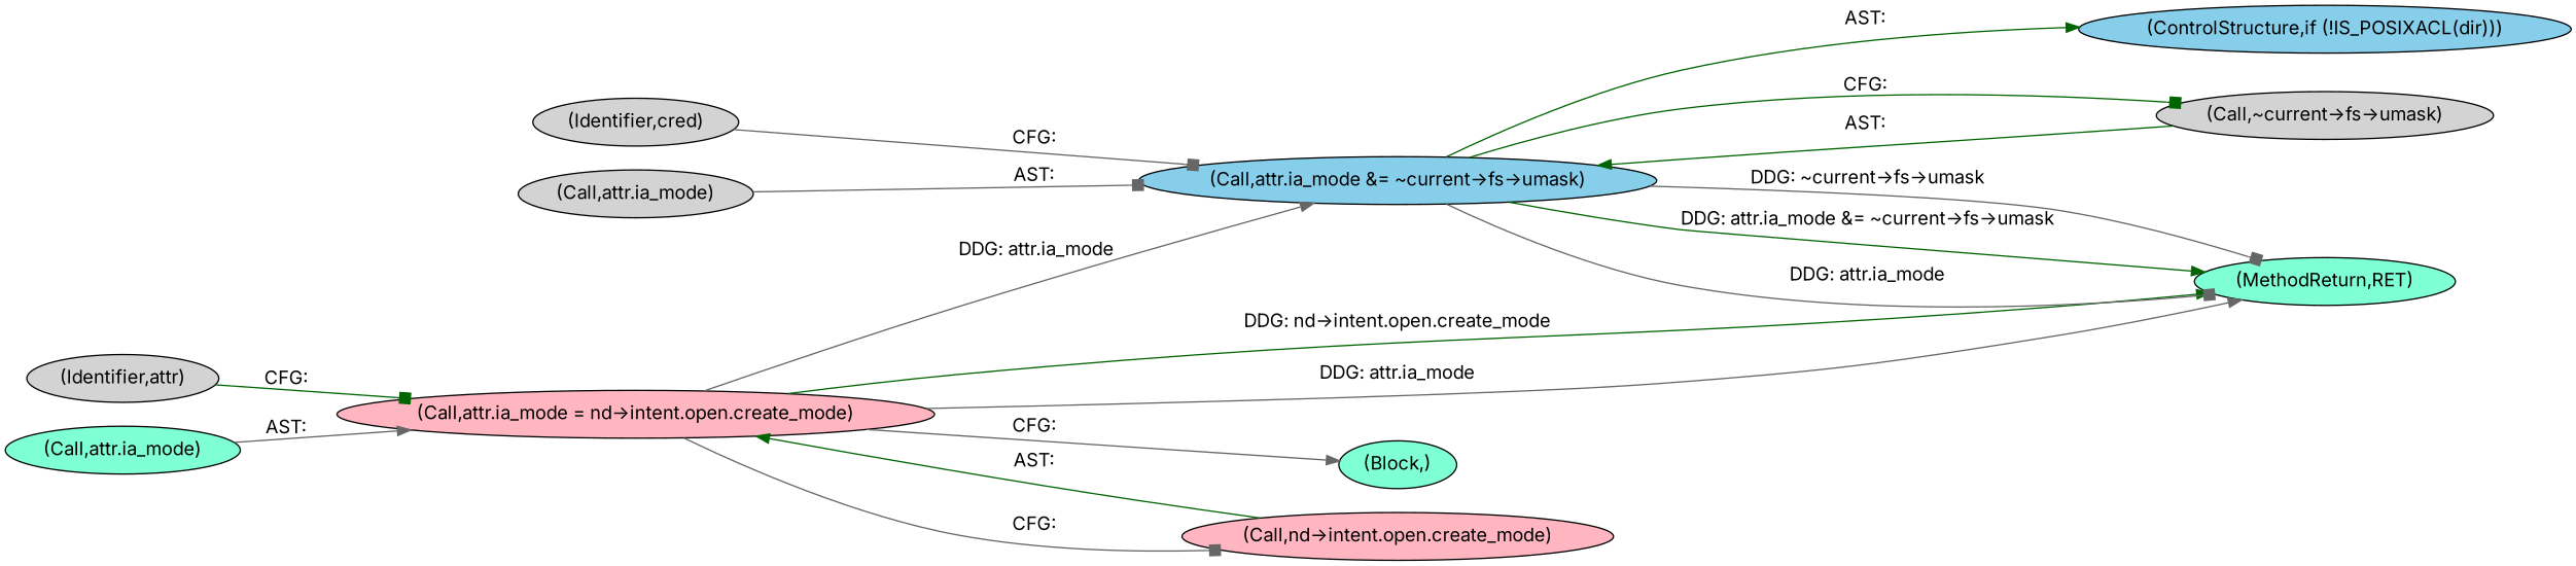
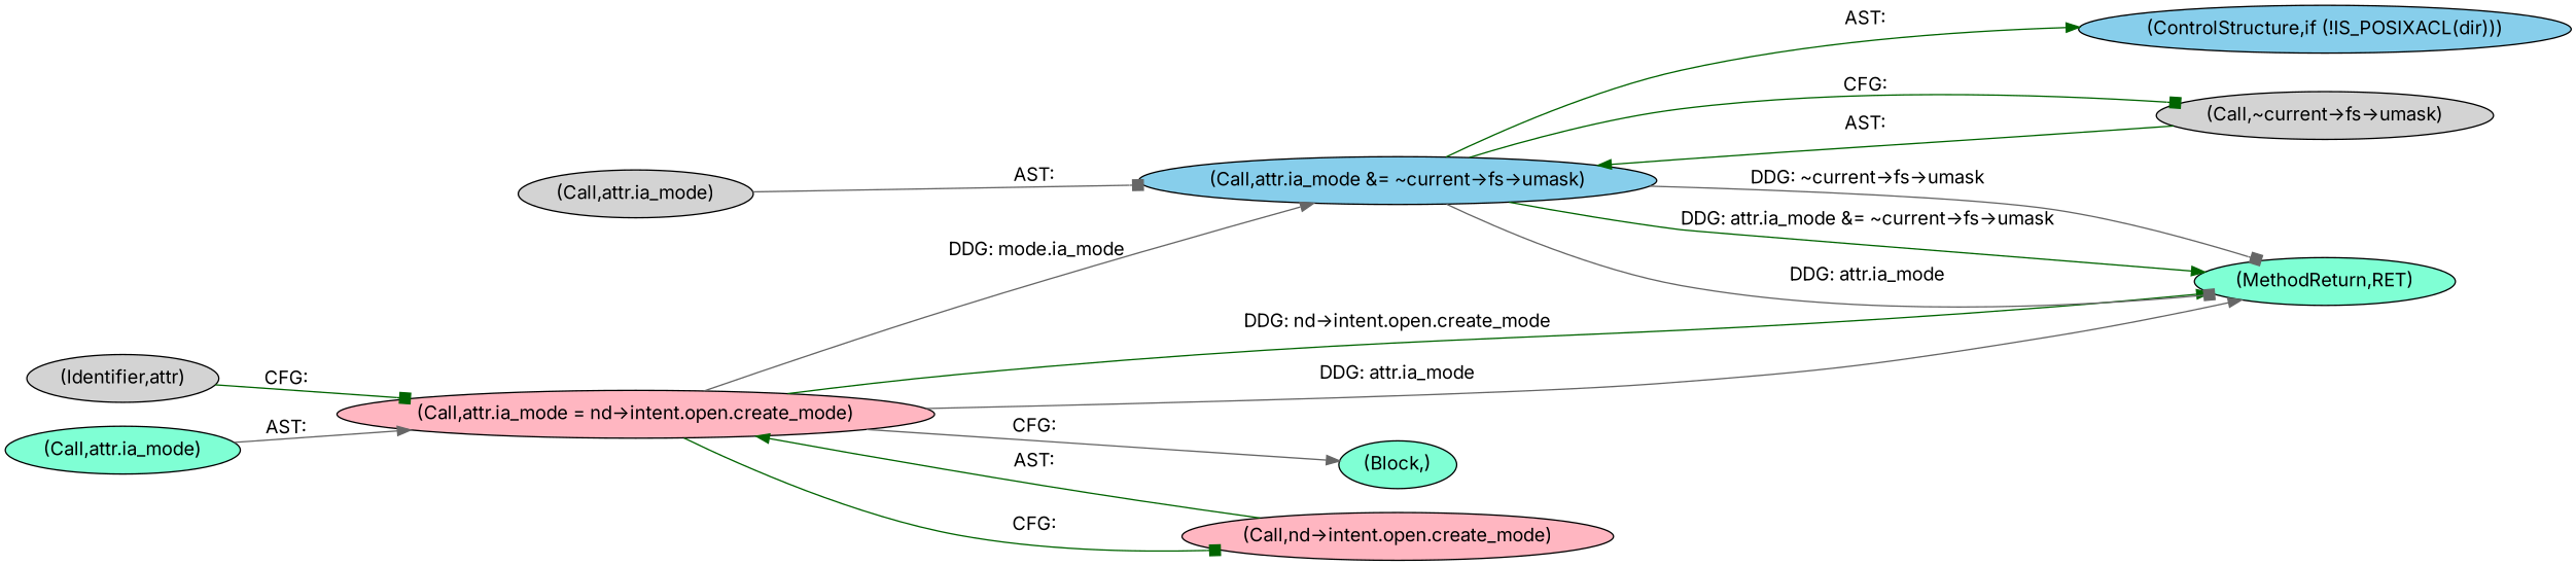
  digraph {
    fontname=Inter
    rankdir=LR
    node [fillcolor=lightgrey fontname=Inter style=filled]
    edge [arrowhead=normal color=gray40 fontname=Inter]
    n1 [fillcolor=lightpink label="(Call,attr.ia_mode = nd->intent.open.create_mode)"]
    n2 [fillcolor=skyblue label="(Call,attr.ia_mode &= ~current->fs->umask)"]
    n3 [fillcolor=aquamarine label="(MethodReturn,RET)"]
    n4 [fillcolor=lightpink label="(Call,nd->intent.open.create_mode)"]
    n5 [fillcolor=aquamarine label="(Block,)"]
    n6 [fillcolor=skyblue label="(ControlStructure,if (!IS_POSIXACL(dir)))"]
    n7 [label="(Call,~current->fs->umask)"]
-   n8 [label="(Identifier,cred)"]
    n9 [label="(Call,attr.ia_mode)"]
    n10 [label="(Identifier,attr)"]
    n11 [fillcolor=aquamarine label="(Call,attr.ia_mode)"]
-   n1 -> n2 [label="DDG: attr.ia_mode"]
+   n1 -> n2 [label="DDG: mode.ia_mode"]
    n1 -> n3 [color=darkgreen label="DDG: nd->intent.open.create_mode"]
    n1 -> n3 [label="DDG: attr.ia_mode"]
-   n1 -> n4 [arrowhead=box label="CFG: "]
+   n1 -> n4 [arrowhead=box color=darkgreen label="CFG: "]
    n1 -> n5 [label="CFG: "]
    n2 -> n3 [color=darkgreen label="DDG: attr.ia_mode &= ~current->fs->umask"]
    n2 -> n3 [arrowhead=box label="DDG: attr.ia_mode"]
    n2 -> n3 [arrowhead=box label="DDG: ~current->fs->umask"]
    n2 -> n6 [color=darkgreen label="AST: "]
    n2 -> n7 [arrowhead=box color=darkgreen label="CFG: "]
    n4 -> n1 [color=darkgreen label="AST: "]
    n7 -> n2 [color=darkgreen label="AST: "]
-   n8 -> n2 [arrowhead=box label="CFG: "]
    n9 -> n2 [arrowhead=box label="AST: "]
    n10 -> n1 [arrowhead=box color=darkgreen label="CFG: "]
    n11 -> n1 [label="AST: "]
  }
